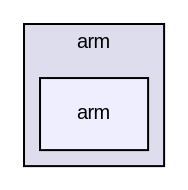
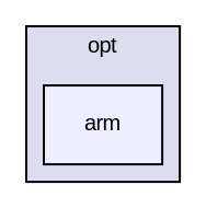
  digraph {
    compound=true
    rankdir=LR
    fontname="Liberation Sans"
    n1 [fillcolor="#eeeeff" fontname="Liberation Sans" fontsize=10 label=arm pencolor=black shape=box style=filled]
    subgraph cluster_1 {
      bgcolor="#ddddee"
      fontsize=10
-     label=arm
+     label=opt
      pencolor=black
      n1
    }
  }
